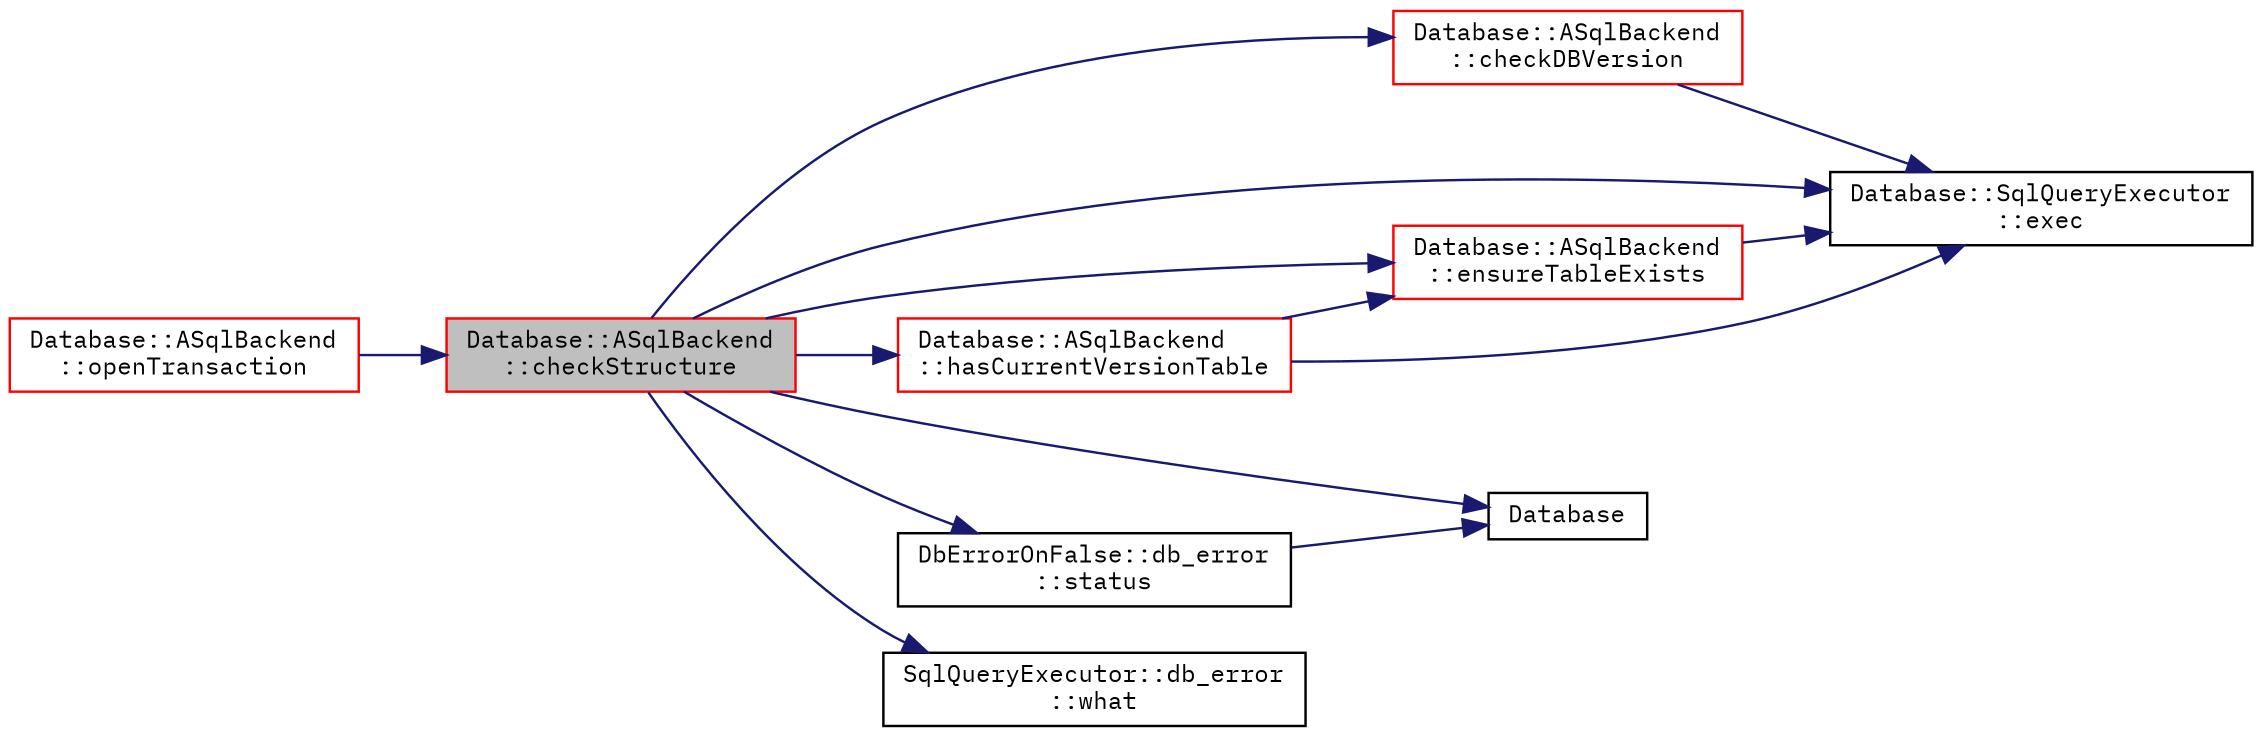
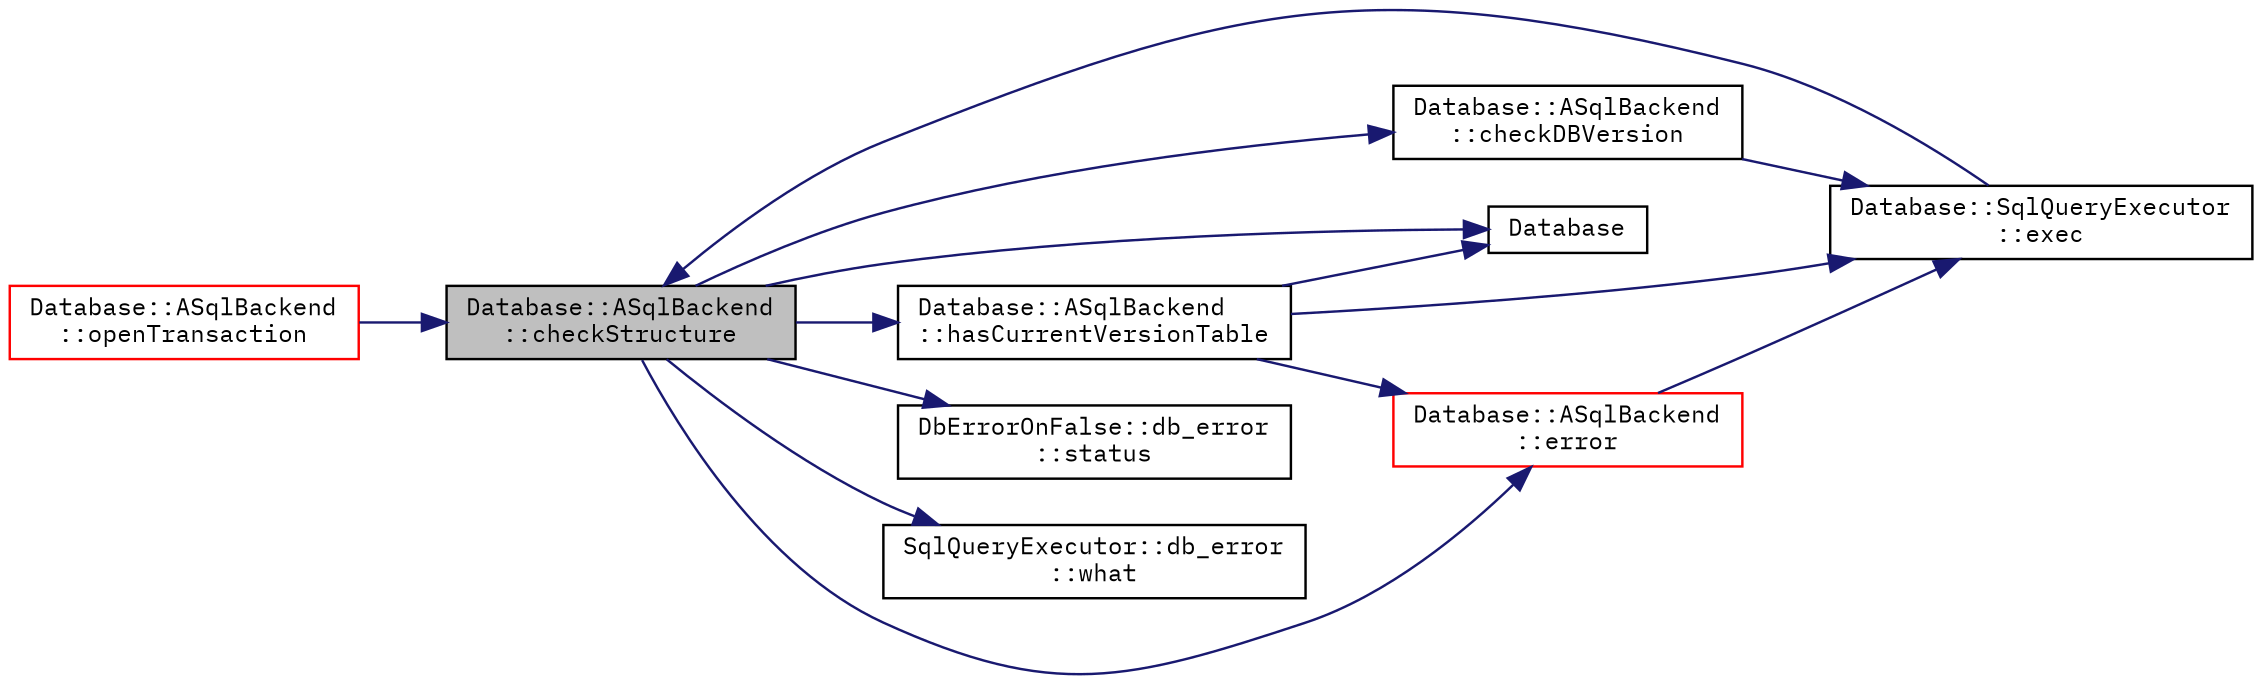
  digraph {
    fontname="IBM Plex Mono"
    rankdir=LR
    node [color=black fillcolor=white fontname="IBM Plex Mono" fontsize=10 shape=record style=filled]
    edge [color=midnightblue fontname="IBM Plex Mono" fontsize=10 labelfontname=Helvetica labelfontsize=10 style=solid]
-   n1 [color=red fillcolor=grey75 fontcolor=black height=0.2 label="Database::ASqlBackend\l::checkStructure" width=0.4]
-   n2 [color=red height=0.2 label="Database::ASqlBackend\l::checkDBVersion" width=0.4]
-   n3 [color=red height=0.2 label="Database::ASqlBackend\l::ensureTableExists" width=0.4]
+   n1 [fillcolor=grey75 fontcolor=black height=0.2 label="Database::ASqlBackend\l::checkStructure" width=0.4]
+   n2 [height=0.2 label="Database::ASqlBackend\l::checkDBVersion" width=0.4]
+   n3 [color=red height=0.2 label="Database::ASqlBackend\l::error" width=0.4]
    n4 [height=0.2 label="Database::SqlQueryExecutor\l::exec" width=0.4]
    n5 [height=0.2 label=Database width=0.4]
-   n6 [color=red height=0.2 label="Database::ASqlBackend\l::hasCurrentVersionTable" width=0.4]
+   n6 [height=0.2 label="Database::ASqlBackend\l::hasCurrentVersionTable" width=0.4]
    n7 [height=0.2 label="DbErrorOnFalse::db_error\l::status" width=0.4]
    n8 [height=0.2 label="SqlQueryExecutor::db_error\l::what" width=0.4]
    n9 [color=red height=0.2 label="Database::ASqlBackend\l::openTransaction" width=0.4]
    n1 -> n2
    n1 -> n3
-   n1 -> n4
+   n4 -> n1
    n1 -> n5
    n1 -> n6
    n1 -> n7
    n1 -> n8
    n2 -> n4
    n3 -> n4
    n6 -> n3
    n6 -> n4
-   n7 -> n5
+   n6 -> n5
    n9 -> n1
  }
